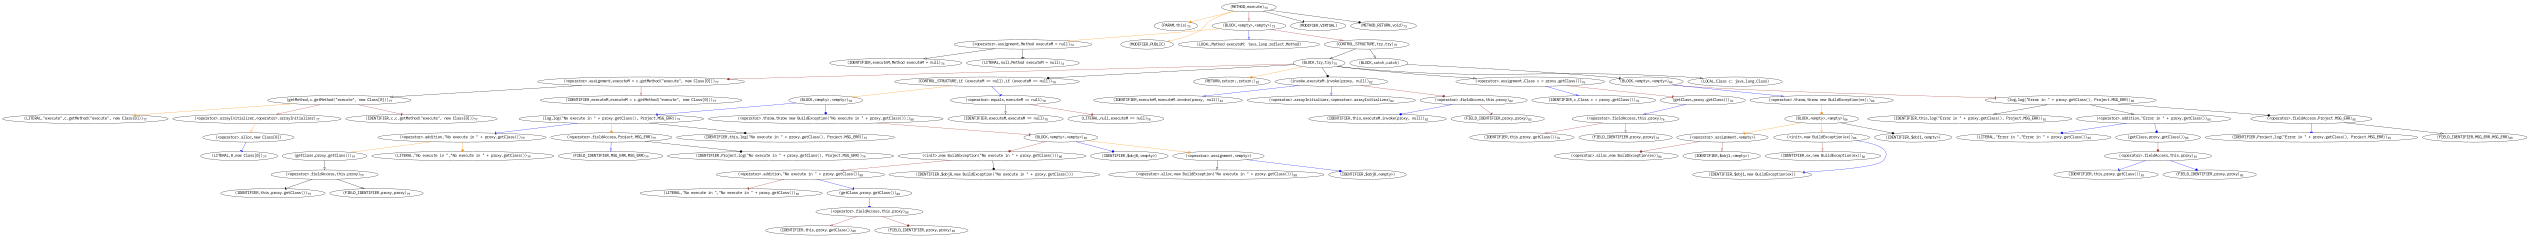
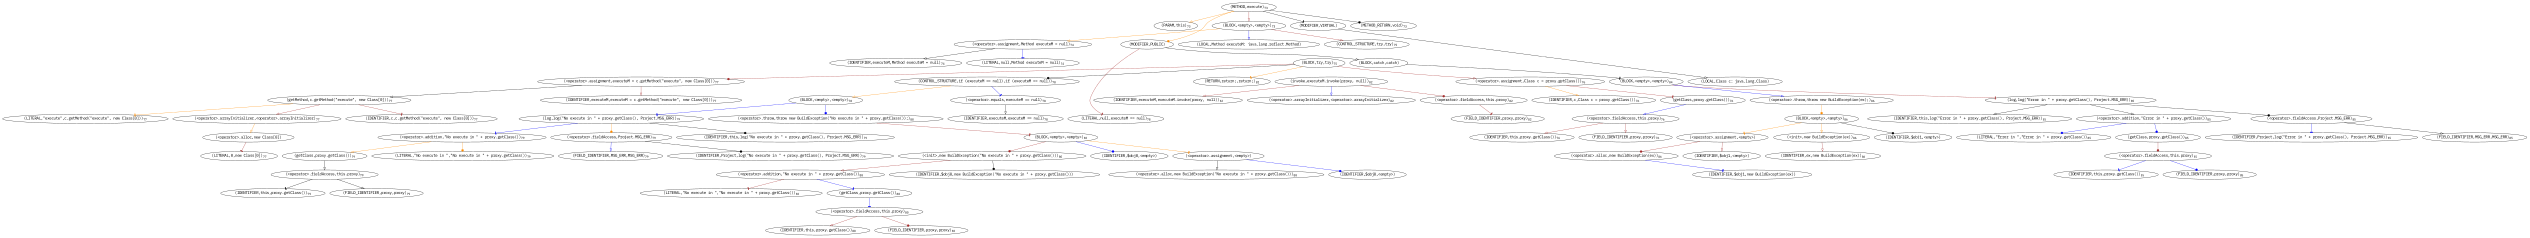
  digraph {
    fontname="IBM Plex Mono"
    node [fontname="IBM Plex Mono"]
    edge [arrowhead=onormal color=brown fontname="IBM Plex Mono"]
    n1 [label=<(METHOD,execute)<SUB>73</SUB>>]
    n2 [label=<(PARAM,this)<SUB>73</SUB>>]
    n3 [label=<(BLOCK,&lt;empty&gt;,&lt;empty&gt;)<SUB>73</SUB>>]
    n4 [label=<(MODIFIER,PUBLIC)>]
    n5 [label=<(MODIFIER,VIRTUAL)>]
    n6 [label=<(METHOD_RETURN,void)<SUB>73</SUB>>]
    n7 [label=<(LOCAL,Method executeM: java.lang.reflect.Method)>]
    n8 [label=<(&lt;operator&gt;.assignment,Method executeM = null)<SUB>74</SUB>>]
    n9 [label=<(CONTROL_STRUCTURE,try,try)<SUB>75</SUB>>]
    n10 [label=<(IDENTIFIER,executeM,Method executeM = null)<SUB>74</SUB>>]
    n11 [label=<(LITERAL,null,Method executeM = null)<SUB>74</SUB>>]
    n12 [label=<(BLOCK,try,try)<SUB>75</SUB>>]
    n13 [label=<(BLOCK,catch,catch)>]
    n14 [label=<(LOCAL,Class c: java.lang.Class)>]
    n15 [label=<(&lt;operator&gt;.assignment,Class c = proxy.getClass())<SUB>76</SUB>>]
    n16 [label=<(&lt;operator&gt;.assignment,executeM = c.getMethod(&quot;execute&quot;, new Class[0]))<SUB>77</SUB>>]
    n17 [label=<(CONTROL_STRUCTURE,if (executeM == null),if (executeM == null))<SUB>78</SUB>>]
    n18 [label=<(invoke,executeM.invoke(proxy, null))<SUB>82</SUB>>]
    n19 [label=<(RETURN,return;,return;)<SUB>82</SUB>>]
    n20 [label=<(BLOCK,&lt;empty&gt;,&lt;empty&gt;)<SUB>84</SUB>>]
    n21 [label=<(IDENTIFIER,c,Class c = proxy.getClass())<SUB>76</SUB>>]
    n22 [label=<(getClass,proxy.getClass())<SUB>76</SUB>>]
    n23 [label=<(IDENTIFIER,executeM,executeM = c.getMethod(&quot;execute&quot;, new Class[0]))<SUB>77</SUB>>]
    n24 [label=<(getMethod,c.getMethod(&quot;execute&quot;, new Class[0]))<SUB>77</SUB>>]
    n25 [label=<(&lt;operator&gt;.equals,executeM == null)<SUB>78</SUB>>]
    n26 [label=<(BLOCK,&lt;empty&gt;,&lt;empty&gt;)<SUB>78</SUB>>]
    n27 [label=<(IDENTIFIER,executeM,executeM.invoke(proxy, null))<SUB>82</SUB>>]
    n28 [label=<(&lt;operator&gt;.fieldAccess,this.proxy)<SUB>82</SUB>>]
    n29 [label=<(&lt;operator&gt;.arrayInitializer,&lt;operator&gt;.arrayInitializer)<SUB>82</SUB>>]
    n30 [label=<(&lt;operator&gt;.fieldAccess,this.proxy)<SUB>76</SUB>>]
    n31 [label=<(IDENTIFIER,this,proxy.getClass())<SUB>76</SUB>>]
    n32 [label=<(FIELD_IDENTIFIER,proxy,proxy)<SUB>76</SUB>>]
    n33 [label=<(IDENTIFIER,c,c.getMethod(&quot;execute&quot;, new Class[0]))<SUB>77</SUB>>]
    n34 [label=<(LITERAL,&quot;execute&quot;,c.getMethod(&quot;execute&quot;, new Class[0]))<SUB>77</SUB>>]
    n35 [label=<(&lt;operator&gt;.arrayInitializer,&lt;operator&gt;.arrayInitializer)<SUB>77</SUB>>]
    n36 [label=<(&lt;operator&gt;.alloc,new Class[0])>]
    n37 [label=<(LITERAL,0,new Class[0])<SUB>77</SUB>>]
    n38 [label=<(IDENTIFIER,executeM,executeM == null)<SUB>78</SUB>>]
    n39 [label=<(LITERAL,null,executeM == null)<SUB>78</SUB>>]
    n40 [label=<(log,log(&quot;No execute in &quot; + proxy.getClass(), Project.MSG_ERR))<SUB>79</SUB>>]
    n41 [label=<(&lt;operator&gt;.throw,throw new BuildException(&quot;No execute in &quot; + proxy.getClass());)<SUB>80</SUB>>]
    n42 [label=<(IDENTIFIER,this,log(&quot;No execute in &quot; + proxy.getClass(), Project.MSG_ERR))<SUB>79</SUB>>]
    n43 [label=<(&lt;operator&gt;.addition,&quot;No execute in &quot; + proxy.getClass())<SUB>79</SUB>>]
    n44 [label=<(&lt;operator&gt;.fieldAccess,Project.MSG_ERR)<SUB>79</SUB>>]
    n45 [label=<(BLOCK,&lt;empty&gt;,&lt;empty&gt;)<SUB>80</SUB>>]
    n46 [label=<(LITERAL,&quot;No execute in &quot;,&quot;No execute in &quot; + proxy.getClass())<SUB>79</SUB>>]
    n47 [label=<(getClass,proxy.getClass())<SUB>79</SUB>>]
    n48 [label=<(IDENTIFIER,Project,log(&quot;No execute in &quot; + proxy.getClass(), Project.MSG_ERR))<SUB>79</SUB>>]
    n49 [label=<(FIELD_IDENTIFIER,MSG_ERR,MSG_ERR)<SUB>79</SUB>>]
    n50 [label=<(&lt;operator&gt;.fieldAccess,this.proxy)<SUB>79</SUB>>]
    n51 [label=<(IDENTIFIER,this,proxy.getClass())<SUB>79</SUB>>]
    n52 [label=<(FIELD_IDENTIFIER,proxy,proxy)<SUB>79</SUB>>]
    n53 [label=<(&lt;operator&gt;.assignment,&lt;empty&gt;)>]
    n54 [label=<(&lt;init&gt;,new BuildException(&quot;No execute in &quot; + proxy.getClass()))<SUB>80</SUB>>]
    n55 [label=<(IDENTIFIER,$obj0,&lt;empty&gt;)>]
    n56 [label=<(IDENTIFIER,$obj0,&lt;empty&gt;)>]
    n57 [label=<(&lt;operator&gt;.alloc,new BuildException(&quot;No execute in &quot; + proxy.getClass()))<SUB>80</SUB>>]
    n58 [label=<(IDENTIFIER,$obj0,new BuildException(&quot;No execute in &quot; + proxy.getClass()))>]
    n59 [label=<(&lt;operator&gt;.addition,&quot;No execute in &quot; + proxy.getClass())<SUB>80</SUB>>]
    n60 [label=<(LITERAL,&quot;No execute in &quot;,&quot;No execute in &quot; + proxy.getClass())<SUB>80</SUB>>]
    n61 [label=<(getClass,proxy.getClass())<SUB>80</SUB>>]
    n62 [label=<(&lt;operator&gt;.fieldAccess,this.proxy)<SUB>80</SUB>>]
    n63 [label=<(IDENTIFIER,this,proxy.getClass())<SUB>80</SUB>>]
    n64 [label=<(FIELD_IDENTIFIER,proxy,proxy)<SUB>80</SUB>>]
-   n65 [label=<(IDENTIFIER,this,executeM.invoke(proxy, null))<SUB>82</SUB>>]
    n66 [label=<(FIELD_IDENTIFIER,proxy,proxy)<SUB>82</SUB>>]
    n67 [label=<(log,log(&quot;Error in &quot; + proxy.getClass(), Project.MSG_ERR))<SUB>85</SUB>>]
    n68 [label=<(&lt;operator&gt;.throw,throw new BuildException(ex);)<SUB>86</SUB>>]
    n69 [label=<(IDENTIFIER,this,log(&quot;Error in &quot; + proxy.getClass(), Project.MSG_ERR))<SUB>85</SUB>>]
    n70 [label=<(&lt;operator&gt;.addition,&quot;Error in &quot; + proxy.getClass())<SUB>85</SUB>>]
    n71 [label=<(&lt;operator&gt;.fieldAccess,Project.MSG_ERR)<SUB>85</SUB>>]
    n72 [label=<(BLOCK,&lt;empty&gt;,&lt;empty&gt;)<SUB>86</SUB>>]
    n73 [label=<(LITERAL,&quot;Error in &quot;,&quot;Error in &quot; + proxy.getClass())<SUB>85</SUB>>]
    n74 [label=<(getClass,proxy.getClass())<SUB>85</SUB>>]
    n75 [label=<(IDENTIFIER,Project,log(&quot;Error in &quot; + proxy.getClass(), Project.MSG_ERR))<SUB>85</SUB>>]
    n76 [label=<(FIELD_IDENTIFIER,MSG_ERR,MSG_ERR)<SUB>85</SUB>>]
    n77 [label=<(&lt;operator&gt;.fieldAccess,this.proxy)<SUB>85</SUB>>]
    n78 [label=<(IDENTIFIER,this,proxy.getClass())<SUB>85</SUB>>]
    n79 [label=<(FIELD_IDENTIFIER,proxy,proxy)<SUB>85</SUB>>]
    n80 [label=<(&lt;operator&gt;.assignment,&lt;empty&gt;)>]
    n81 [label=<(&lt;init&gt;,new BuildException(ex))<SUB>86</SUB>>]
    n82 [label=<(IDENTIFIER,$obj1,&lt;empty&gt;)>]
    n83 [label=<(IDENTIFIER,$obj1,&lt;empty&gt;)>]
    n84 [label=<(&lt;operator&gt;.alloc,new BuildException(ex))<SUB>86</SUB>>]
    n85 [label=<(IDENTIFIER,$obj1,new BuildException(ex))>]
    n86 [label=<(IDENTIFIER,ex,new BuildException(ex))<SUB>86</SUB>>]
-   n1 -> n2 [arrowhead=dot color=darkorange]
+   n1 -> n2 [color=darkorange]
    n1 -> n3
-   n1 -> n4 [color=darkorange]
+   n1 -> n4 [arrowhead=dot color=darkorange]
    n1 -> n5 [arrowhead=tee color=black]
    n1 -> n6 [arrowhead=dot color=black]
    n3 -> n7 [color=blue]
    n3 -> n8 [color=darkorange]
    n3 -> n9
    n8 -> n10 [color=black]
-   n8 -> n11 [arrowhead=tee color=black]
-   n9 -> n12 [color=black]
-   n9 -> n13 [color=black]
-   n12 -> n14 [color=black]
-   n12 -> n15 [color=black]
+   n8 -> n11 [arrowhead=tee color=blue]
+   n4 -> n13 [color=black]
+   n5 -> n14 [color=black]
+   n12 -> n15
    n12 -> n16 [arrowhead=dot]
    n12 -> n17 [arrowhead=dot color=black]
-   n12 -> n18 [arrowhead=dot color=black]
-   n12 -> n19 [arrowhead=dot color=darkorange]
+   n12 -> n19 [arrowhead=tee color=darkorange]
    n13 -> n20 [arrowhead=tee color=black]
-   n15 -> n21 [color=blue]
+   n15 -> n21 [color=darkorange]
    n15 -> n22 [arrowhead=tee]
    n16 -> n23
    n16 -> n24 [color=black]
    n17 -> n25 [arrowhead=tee color=blue]
    n17 -> n26 [color=darkorange]
-   n18 -> n27 [color=blue]
+   n18 -> n27
    n18 -> n28 [arrowhead=dot]
    n18 -> n29 [color=blue]
    n20 -> n67 [arrowhead=tee]
    n20 -> n68 [color=blue]
    n22 -> n30 [color=blue]
    n24 -> n33 [arrowhead=tee]
    n24 -> n34 [arrowhead=tee color=darkorange]
    n24 -> n35
    n25 -> n38 [color=black]
-   n25 -> n39 [arrowhead=tee]
+   n4 -> n39 [arrowhead=tee]
    n26 -> n40 [arrowhead=tee color=blue]
    n26 -> n41 [arrowhead=dot color=blue]
-   n28 -> n65 [arrowhead=dot color=blue]
    n28 -> n66 [arrowhead=tee]
    n30 -> n31
    n30 -> n32
    n35 -> n36 [color=darkorange]
-   n36 -> n37 [arrowhead=tee color=blue]
+   n36 -> n37 [arrowhead=tee]
    n40 -> n42 [arrowhead=dot color=black]
    n40 -> n43 [arrowhead=tee color=blue]
    n40 -> n44 [arrowhead=dot color=darkorange]
    n41 -> n45 [arrowhead=tee]
    n43 -> n46 [arrowhead=dot color=darkorange]
    n43 -> n47 [color=darkorange]
    n44 -> n48 [arrowhead=dot color=black]
    n44 -> n49 [color=blue]
    n45 -> n53 [arrowhead=tee color=darkorange]
    n45 -> n54 [arrowhead=dot]
    n45 -> n55 [arrowhead=dot color=blue]
    n47 -> n50 [color=black]
    n50 -> n51 [arrowhead=tee color=black]
    n50 -> n52 [color=black]
    n53 -> n56 [arrowhead=dot color=blue]
    n53 -> n57 [color=black]
    n54 -> n58 [arrowhead=dot color=black]
    n54 -> n59
    n59 -> n60 [arrowhead=tee]
    n59 -> n61 [arrowhead=tee color=blue]
    n61 -> n62 [arrowhead=tee color=blue]
    n62 -> n63
    n62 -> n64 [arrowhead=dot]
    n67 -> n69 [color=black]
    n67 -> n70 [color=black]
    n67 -> n71 [arrowhead=dot color=black]
    n68 -> n72 [arrowhead=dot color=darkorange]
    n70 -> n73 [arrowhead=dot color=blue]
    n70 -> n74 [arrowhead=dot color=blue]
    n71 -> n75 [arrowhead=tee color=blue]
    n71 -> n76 [color=black]
    n72 -> n80 [arrowhead=tee color=darkorange]
    n72 -> n81 [color=darkorange]
    n72 -> n82 [arrowhead=dot color=black]
    n74 -> n77 [arrowhead=dot]
    n77 -> n78 [arrowhead=tee color=blue]
    n77 -> n79 [arrowhead=dot color=blue]
    n80 -> n83
    n80 -> n84 [arrowhead=dot]
-   n81 -> n85 [arrowhead=tee color=blue]
+   n84 -> n85 [arrowhead=tee color=blue]
    n81 -> n86
  }
